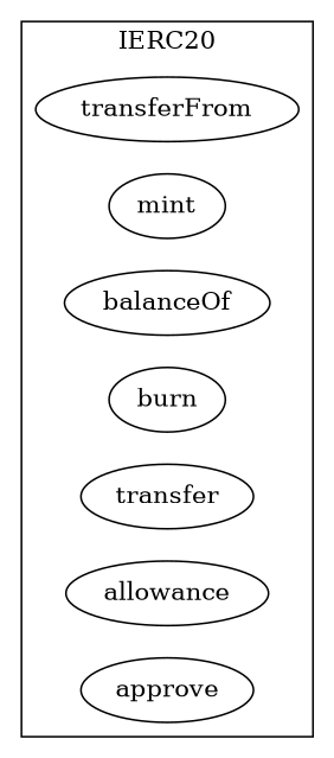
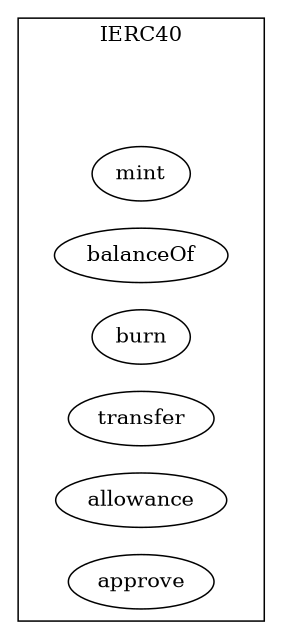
  strict digraph {
    rankdir=LR
-   n1 [label=transferFrom]
    n2 [label=mint]
    n3 [label=balanceOf]
    n4 [label=burn]
    n5 [label=transfer]
    n6 [label=allowance]
    n7 [label=approve]
    subgraph cluster_1 {
-     label=IERC20
-     n1
+     label=IERC40
      n2
      n3
      n4
      n5
      n6
      n7
    }
    subgraph cluster_2 {
      label="[Solidity]"
    }
  }
